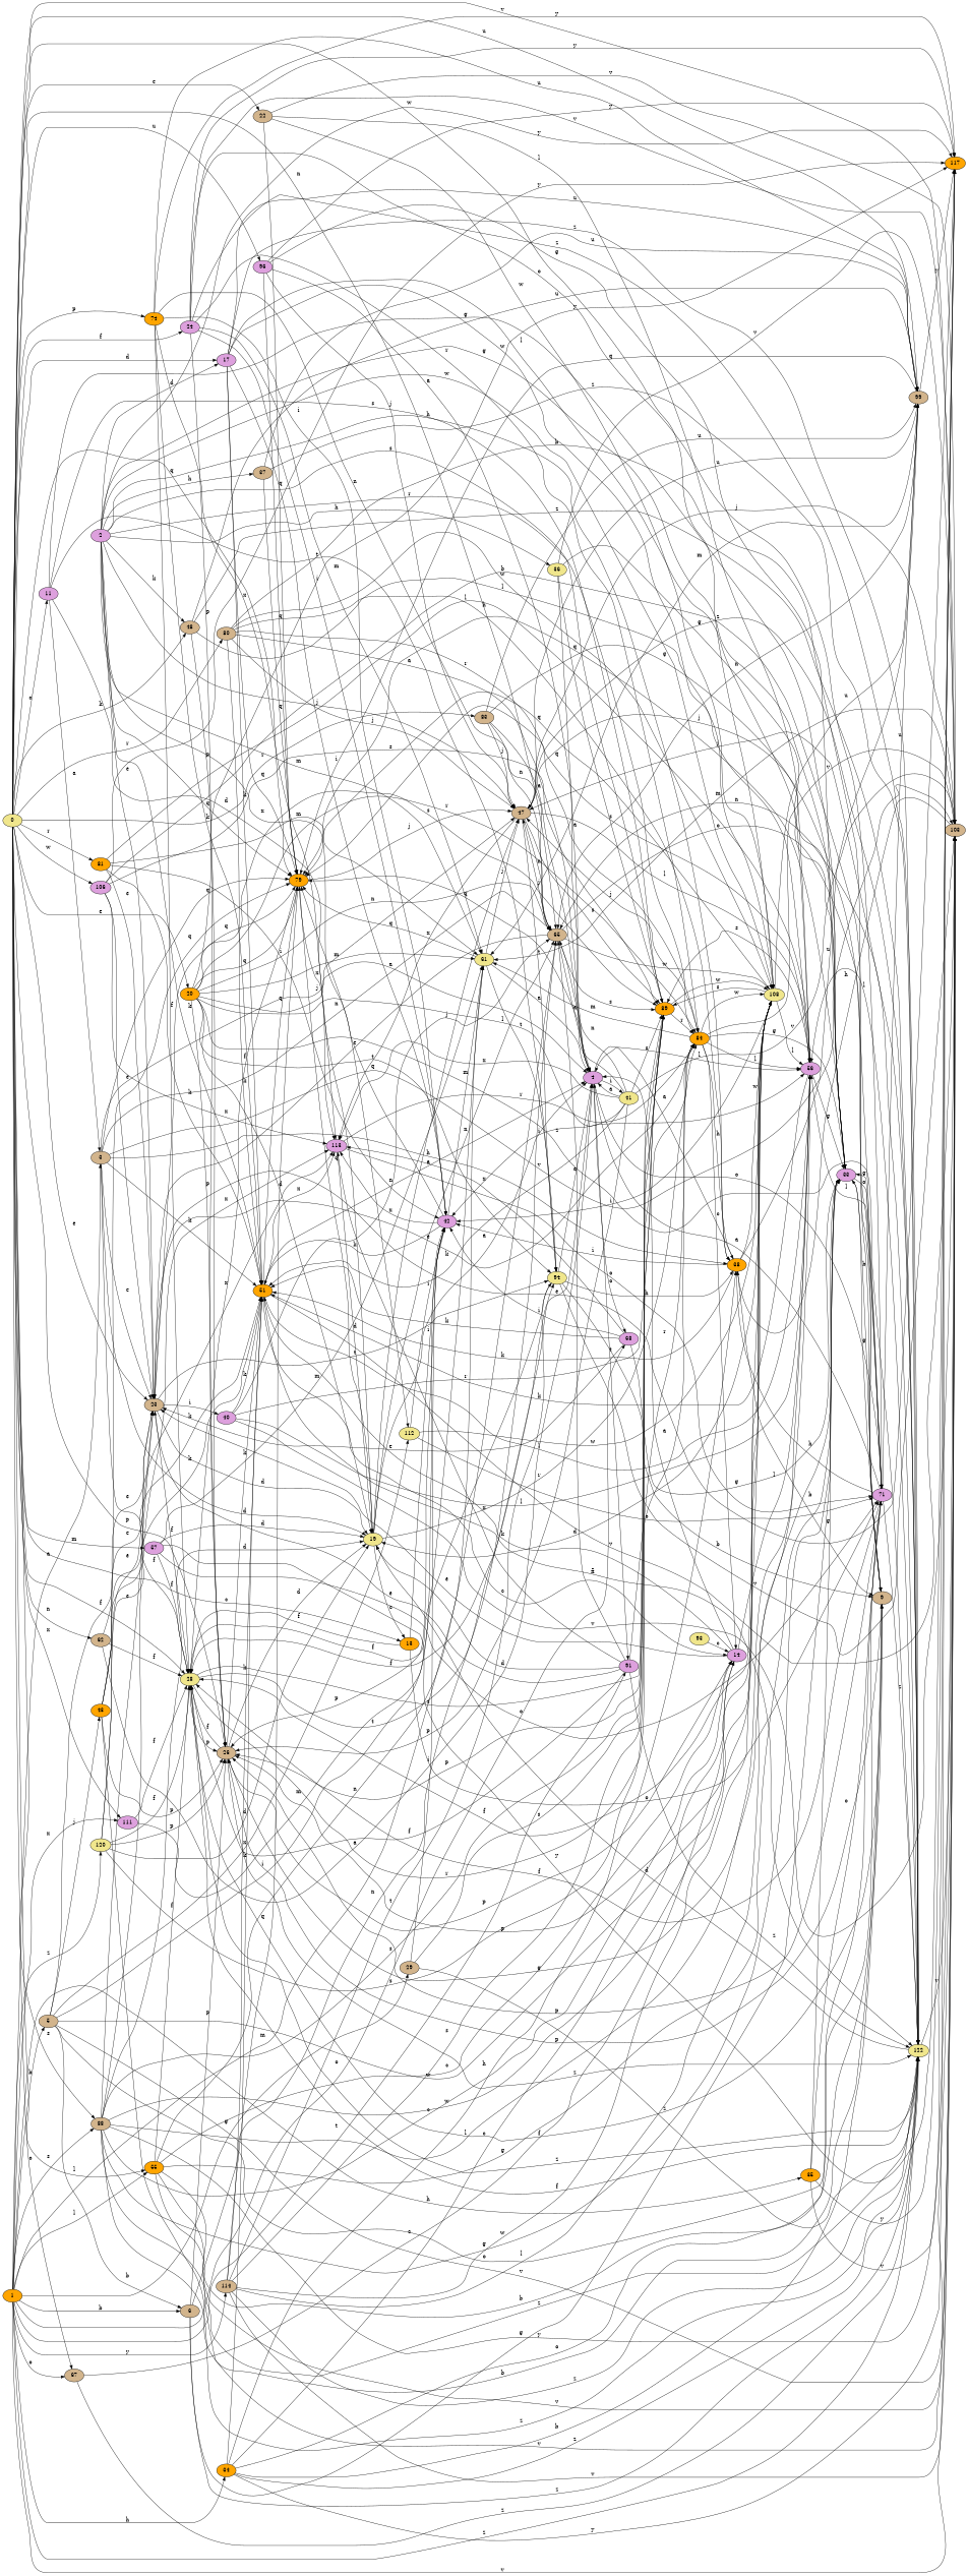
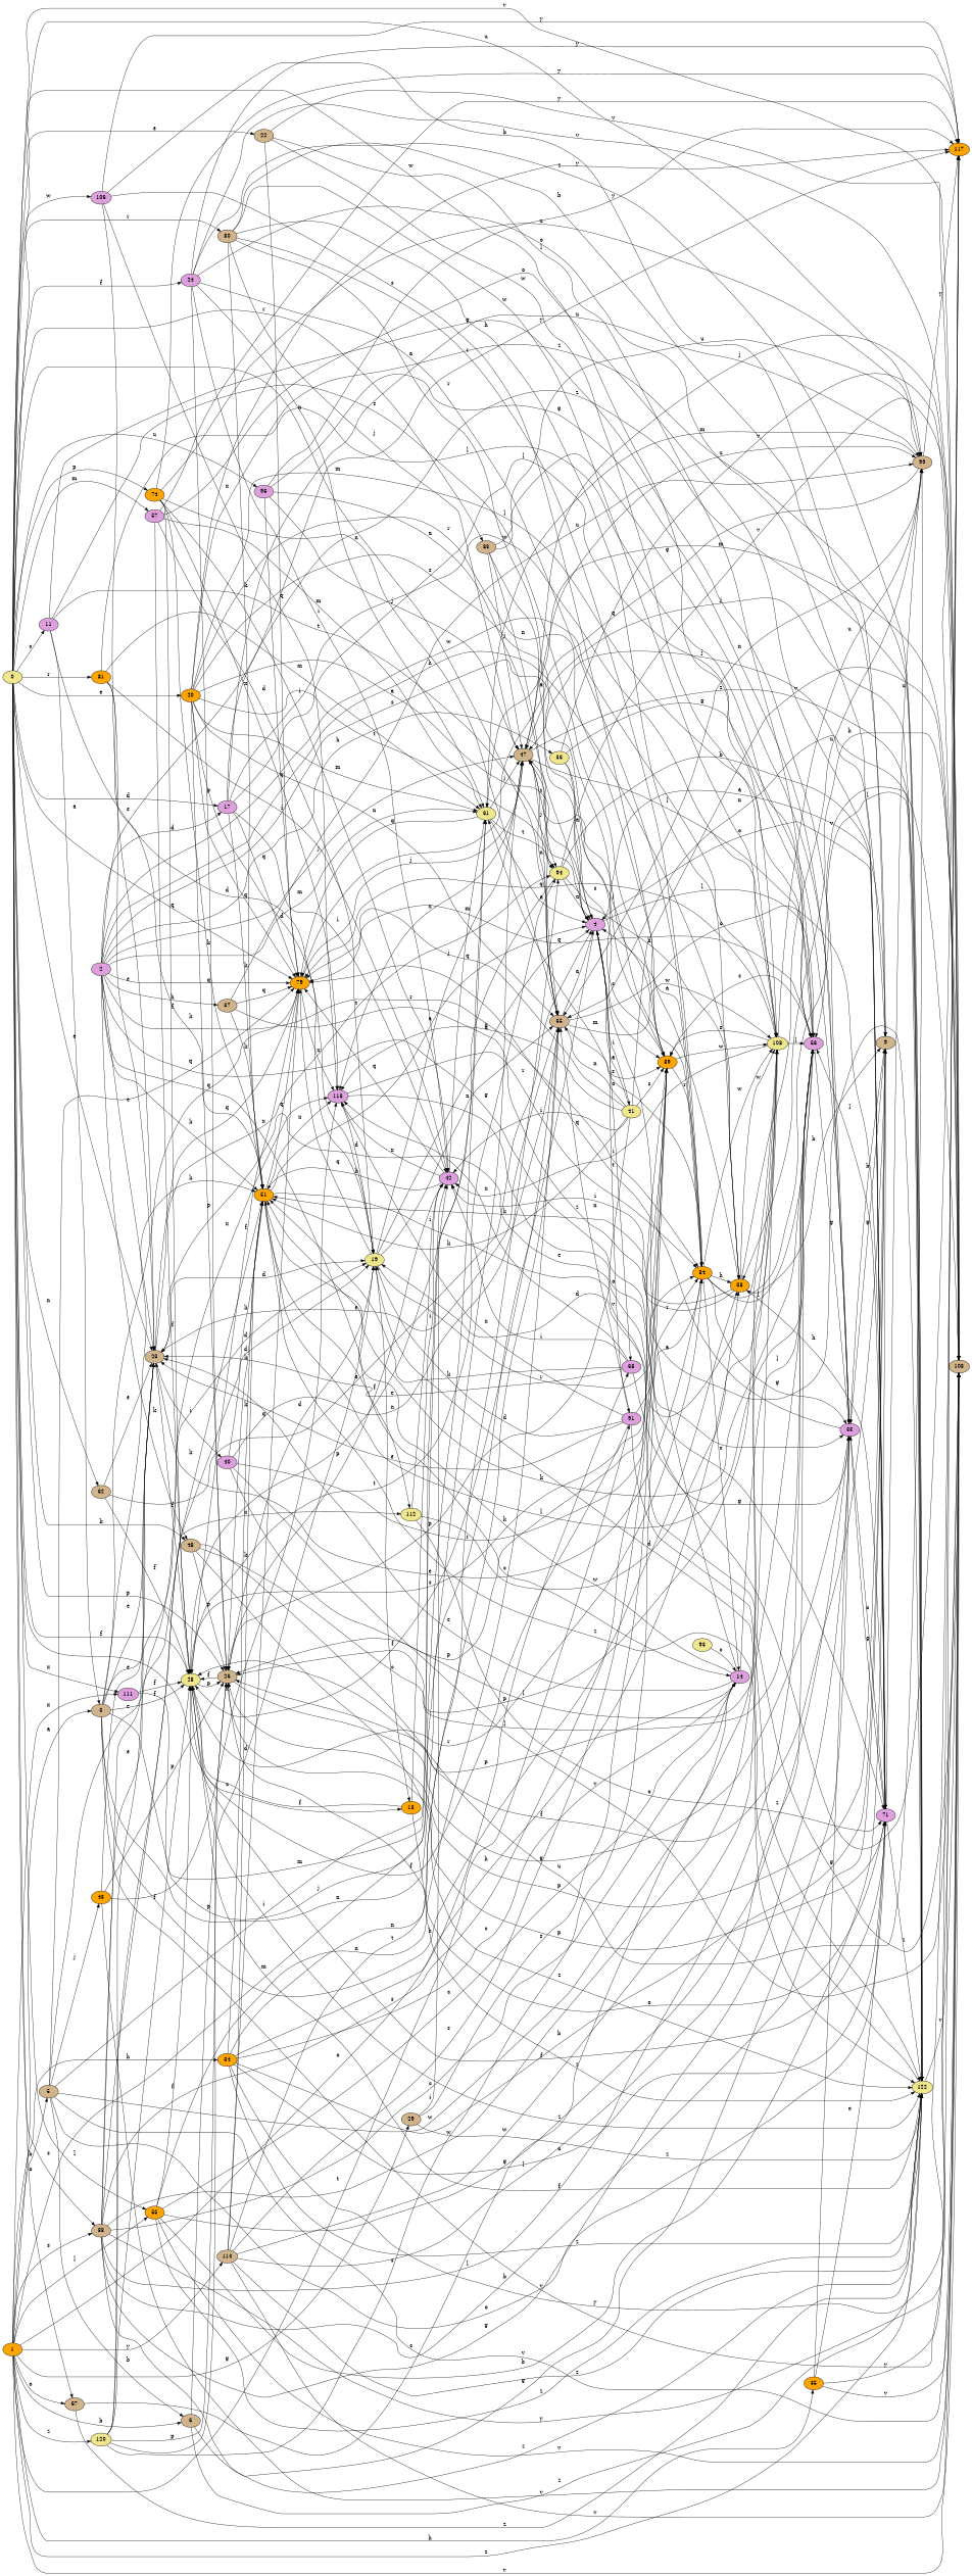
  strict digraph {
    rankdir=LR
    node [fillcolor=tan style=filled]
    0 [fillcolor=khaki]
    11 [fillcolor=plum]
    13 [fillcolor=orange]
    17 [fillcolor=plum]
    20 [fillcolor=orange]
    22
    23
    24 [fillcolor=plum]
    28 [fillcolor=khaki]
    48
    55 [fillcolor=orange]
    57 [fillcolor=plum]
    62
    65
    67
    74 [fillcolor=orange]
    n17 [label=26]
    79 [fillcolor=orange]
    80
    81 [fillcolor=orange]
    83
    88
    96 [fillcolor=plum]
    99
    103
    106 [fillcolor=plum]
    108 [fillcolor=khaki]
    111 [fillcolor=plum]
    3
    33 [fillcolor=plum]
    89 [fillcolor=orange]
    19 [fillcolor=khaki]
    94 [fillcolor=khaki]
    71 [fillcolor=plum]
    42 [fillcolor=plum]
    122 [fillcolor=khaki]
    51 [fillcolor=orange]
    56 [fillcolor=plum]
    61 [fillcolor=khaki]
    84 [fillcolor=orange]
    117 [fillcolor=orange]
    4 [fillcolor=plum]
    40 [fillcolor=plum]
    9
    14 [fillcolor=plum]
    47
    113 [fillcolor=plum]
    38 [fillcolor=orange]
    1 [fillcolor=orange]
    5
    6
    29
    34 [fillcolor=orange]
    35 [fillcolor=orange]
    68 [fillcolor=plum]
    91 [fillcolor=plum]
    114
    120 [fillcolor=khaki]
    43 [fillcolor=orange]
    112 [fillcolor=khaki]
    2 [fillcolor=plum]
    36 [fillcolor=khaki]
    37
    41 [fillcolor=khaki]
    93 [fillcolor=khaki]
    0 -> 11 [label=c]
    0 -> 13 [label=c]
    0 -> 17 [label=d]
    0 -> 20 [label=e]
    0 -> 22 [label=e]
    0 -> 23 [label=e]
    0 -> 24 [label=f]
    0 -> 28 [label=f]
    0 -> 48 [label=k]
    0 -> 55 [label=l]
    0 -> 57 [label=m]
    0 -> 62 [label=n]
    0 -> 65 [label=n]
    0 -> 67 [label=o]
    0 -> 74 [label=p]
    0 -> n17 [label=p]
    0 -> 79 [label=q]
    0 -> 80 [label=r]
    0 -> 81 [label=r]
    0 -> 83 [label=r]
    0 -> 88 [label=s]
    0 -> 96 [label=u]
    0 -> 99 [label=u]
    0 -> 103 [label=v]
    0 -> 106 [label=w]
    0 -> 108 [label=w]
    0 -> 111 [label=x]
    11 -> 3 [label=a]
    11 -> 33 [label=g]
    11 -> 89 [label=s]
    11 -> 19 [label=d]
    11 -> 94 [label=t]
    13 -> 28 [label=f]
    13 -> 71 [label=o]
    13 -> 42 [label=i]
    17 -> 79 [label=q]
    17 -> 99 [label=u]
    17 -> 108 [label=w]
    17 -> 42 [label=i]
    17 -> 122 [label=z]
    17 -> 51 [label=k]
    17 -> 56 [label=l]
    20 -> 65 [label=n]
    20 -> n17 [label=p]
    20 -> 79 [label=q]
    20 -> 89 [label=s]
    20 -> 19 [label=d]
    20 -> 94 [label=t]
    20 -> 122 [label=z]
    20 -> 56 [label=l]
    20 -> 61 [label=m]
    20 -> 84 [label=r]
    20 -> 117 [label=y]
    20 -> 4 [label=a]
    22 -> 79 [label=q]
    22 -> 103 [label=v]
    22 -> 108 [label=w]
    22 -> 56 [label=l]
    23 -> 28 [label=f]
    23 -> 79 [label=q]
    23 -> 19 [label=d]
    23 -> 94 [label=t]
    23 -> 40 [label=i]
    24 -> n17 [label=p]
    24 -> 103 [label=v]
    24 -> 71 [label=o]
    24 -> 42 [label=i]
    24 -> 122 [label=z]
    24 -> 61 [label=m]
    24 -> 84 [label=r]
    24 -> 117 [label=y]
    28 -> n17 [label=p]
    28 -> 89 [label=s]
    28 -> 94 [label=t]
    28 -> 122 [label=z]
    28 -> 84 [label=r]
    48 -> n17 [label=p]
    48 -> 99 [label=u]
    48 -> 122 [label=z]
    48 -> 56 [label=l]
    55 -> 28 [label=f]
    55 -> 65 [label=n]
    55 -> 103 [label=v]
    55 -> 33 [label=g]
    55 -> 122 [label=z]
    55 -> 9 [label=b]
    55 -> 14 [label=c]
    57 -> 28 [label=f]
    57 -> 19 [label=d]
    57 -> 71 [label=o]
    57 -> 61 [label=m]
    57 -> 117 [label=y]
    62 -> 23 [label=e]
    62 -> 28 [label=f]
    62 -> 4 [label=a]
    65 -> 23 [label=e]
    65 -> 108 [label=w]
    65 -> 89 [label=s]
    65 -> 71 [label=o]
    65 -> 4 [label=a]
    65 -> 47 [label=j]
    67 -> 122 [label=z]
    67 -> 14 [label=c]
    74 -> 28 [label=f]
    74 -> 65 [label=n]
    74 -> 99 [label=u]
    74 -> 42 [label=i]
    74 -> 51 [label=k]
    74 -> 117 [label=y]
    74 -> 113 [label=x]
    n17 -> 28 [label=f]
    n17 -> 33 [label=g]
    n17 -> 19 [label=d]
    n17 -> 122 [label=z]
    n17 -> 51 [label=k]
    79 -> 28 [label=f]
    79 -> 47 [label=j]
    79 -> 113 [label=x]
    80 -> 108 [label=w]
    80 -> 51 [label=k]
    80 -> 84 [label=r]
    80 -> 4 [label=a]
    80 -> 9 [label=b]
    80 -> 47 [label=j]
    80 -> 38 [label=h]
    81 -> 23 [label=e]
    81 -> 42 [label=i]
    81 -> 51 [label=k]
    81 -> 56 [label=l]
    81 -> 61 [label=m]
    83 -> 65 [label=n]
    83 -> 99 [label=u]
    83 -> 33 [label=g]
    83 -> 4 [label=a]
    83 -> 47 [label=j]
    88 -> 23 [label=e]
    88 -> 108 [label=w]
    88 -> 33 [label=g]
    88 -> 89 [label=s]
    88 -> 19 [label=d]
    88 -> 122 [label=z]
    88 -> 56 [label=l]
    88 -> 117 [label=y]
    88 -> 9 [label=b]
    88 -> 14 [label=c]
    88 -> 113 [label=x]
    96 -> 79 [label=q]
    96 -> 33 [label=g]
    96 -> 117 [label=y]
    96 -> 4 [label=a]
    96 -> 47 [label=j]
    99 -> 65 [label=n]
    99 -> 79 [label=q]
    99 -> 61 [label=m]
    99 -> 117 [label=y]
    103 -> 61 [label=m]
    103 -> 47 [label=j]
    103 -> 38 [label=h]
    106 -> 23 [label=e]
    106 -> 89 [label=s]
    106 -> 117 [label=y]
    106 -> 9 [label=b]
    106 -> 113 [label=x]
-   108 -> 28 [label=f]
    108 -> n17 [label=p]
    108 -> 79 [label=q]
    108 -> 99 [label=u]
    108 -> 89 [label=s]
    108 -> 19 [label=d]
    108 -> 42 [label=i]
    108 -> 56 [label=l]
    111 -> 28 [label=f]
    111 -> 61 [label=m]
    3 -> 23 [label=e]
    3 -> 28 [label=f]
    3 -> 65 [label=n]
    3 -> 79 [label=q]
    3 -> 103 [label=v]
    3 -> 19 [label=d]
    3 -> 51 [label=k]
    3 -> 47 [label=j]
    3 -> 38 [label=h]
    33 -> 79 [label=q]
    33 -> 71 [label=o]
    33 -> 9 [label=b]
    89 -> n17 [label=p]
    89 -> 108 [label=w]
    89 -> 84 [label=r]
    19 -> 13 [label=c]
    19 -> 65 [label=n]
    19 -> 79 [label=q]
    19 -> 84 [label=r]
    19 -> 4 [label=a]
    19 -> 47 [label=j]
    94 -> 28 [label=f]
    94 -> 103 [label=v]
    94 -> 4 [label=a]
    94 -> 9 [label=b]
    94 -> 38 [label=h]
    71 -> 28 [label=f]
    71 -> n17 [label=p]
    71 -> 99 [label=u]
    71 -> 33 [label=g]
    71 -> 122 [label=z]
    71 -> 56 [label=l]
    71 -> 4 [label=a]
    71 -> 38 [label=h]
    42 -> n17 [label=p]
    42 -> 79 [label=q]
    42 -> 51 [label=k]
    42 -> 61 [label=m]
    42 -> 113 [label=x]
    122 -> 28 [label=f]
    122 -> 65 [label=n]
    122 -> 103 [label=v]
    122 -> 19 [label=d]
    122 -> 56 [label=l]
    122 -> 47 [label=j]
    51 -> 79 [label=q]
    51 -> 103 [label=v]
    51 -> 122 [label=z]
    51 -> 56 [label=l]
    51 -> 4 [label=a]
    51 -> 14 [label=c]
    51 -> 113 [label=x]
    56 -> 79 [label=q]
    56 -> 33 [label=g]
    56 -> 89 [label=s]
    56 -> 51 [label=k]
    61 -> 79 [label=q]
    61 -> 94 [label=t]
    61 -> 4 [label=a]
    61 -> 47 [label=j]
    84 -> 23 [label=e]
    84 -> 103 [label=v]
    84 -> 108 [label=w]
    84 -> 33 [label=g]
    84 -> 56 [label=l]
    84 -> 61 [label=m]
    84 -> 14 [label=c]
    84 -> 47 [label=j]
    84 -> 38 [label=h]
    117 -> 23 [label=e]
    4 -> 28 [label=f]
    4 -> 71 [label=o]
    4 -> 56 [label=l]
    4 -> 68 [label=o]
    4 -> 91 [label=t]
    4 -> 41 [label=i]
    40 -> 65 [label=n]
    40 -> 103 [label=v]
    40 -> 51 [label=k]
    40 -> 56 [label=l]
    40 -> 84 [label=r]
    9 -> 28 [label=f]
    9 -> n17 [label=p]
    9 -> 33 [label=g]
    9 -> 47 [label=j]
    14 -> 23 [label=e]
    14 -> n17 [label=p]
    14 -> 51 [label=k]
    14 -> 56 [label=l]
    14 -> 4 [label=a]
    47 -> 65 [label=n]
    47 -> 99 [label=u]
    47 -> 89 [label=s]
    47 -> 94 [label=t]
    47 -> 122 [label=z]
    47 -> 56 [label=l]
    47 -> 113 [label=x]
    113 -> 19 [label=d]
    113 -> 71 [label=o]
    113 -> 84 [label=r]
    38 -> 99 [label=u]
    38 -> 108 [label=w]
    38 -> 42 [label=i]
    38 -> 51 [label=k]
    38 -> 4 [label=a]
    38 -> 9 [label=b]
    1 -> 55 [label=l]
    1 -> 67 [label=o]
    1 -> 88 [label=s]
    1 -> 103 [label=v]
    1 -> 111 [label=x]
    1 -> 3 [label=a]
    1 -> 122 [label=z]
    1 -> 61 [label=m]
    1 -> 5 [label=b]
    1 -> 6 [label=b]
    1 -> 29 [label=g]
    1 -> 34 [label=h]
    1 -> 35 [label=h]
    1 -> 68 [label=o]
    1 -> 91 [label=t]
    1 -> 114 [label=y]
    1 -> 120 [label=z]
    5 -> 79 [label=q]
    5 -> 103 [label=v]
    5 -> 108 [label=w]
    5 -> 71 [label=o]
    5 -> 42 [label=i]
    5 -> 6 [label=b]
    5 -> 43 [label=j]
    5 -> 112 [label=x]
-   6 -> 65 [label=n]
+   34 -> 65 [label=n]
    6 -> n17 [label=p]
    6 -> 33 [label=g]
    6 -> 122 [label=z]
    29 -> 89 [label=s]
    29 -> 42 [label=i]
    29 -> 122 [label=z]
    34 -> 71 [label=o]
    34 -> 122 [label=z]
    34 -> 51 [label=k]
    34 -> 117 [label=y]
    34 -> 9 [label=b]
    34 -> 14 [label=c]
    34 -> 38 [label=h]
    35 -> 103 [label=v]
    35 -> 33 [label=g]
    35 -> 71 [label=o]
    35 -> 117 [label=y]
    68 -> 23 [label=e]
    68 -> 33 [label=g]
    68 -> 42 [label=i]
    68 -> 51 [label=k]
    68 -> 113 [label=x]
    91 -> 23 [label=e]
    91 -> 28 [label=f]
    91 -> 65 [label=n]
    91 -> 19 [label=d]
    91 -> 122 [label=z]
    91 -> 84 [label=r]
    91 -> 113 [label=x]
    114 -> 79 [label=q]
    114 -> 103 [label=v]
    114 -> 108 [label=w]
    114 -> 89 [label=s]
    114 -> 94 [label=t]
    114 -> 122 [label=z]
    114 -> 51 [label=k]
    114 -> 56 [label=l]
    120 -> 23 [label=e]
    120 -> 28 [label=f]
    120 -> n17 [label=p]
    120 -> 89 [label=s]
    120 -> 19 [label=d]
    120 -> 51 [label=k]
    43 -> 23 [label=e]
    43 -> n17 [label=p]
    43 -> 103 [label=v]
    43 -> 113 [label=x]
    112 -> 108 [label=w]
    112 -> 71 [label=o]
    112 -> 42 [label=i]
    2 -> 17 [label=d]
    2 -> 23 [label=e]
    2 -> 48 [label=k]
    2 -> 79 [label=q]
    2 -> 108 [label=w]
    2 -> 33 [label=g]
    2 -> 89 [label=s]
    2 -> 51 [label=k]
    2 -> 61 [label=m]
    2 -> 84 [label=r]
    2 -> 117 [label=y]
    2 -> 47 [label=j]
    2 -> 38 [label=h]
    2 -> 112 [label=x]
    2 -> 36 [label=h]
    2 -> 37 [label=h]
    36 -> 103 [label=v]
    36 -> 33 [label=g]
    36 -> 89 [label=s]
    36 -> 4 [label=a]
    37 -> 79 [label=q]
    37 -> 99 [label=u]
    37 -> 122 [label=z]
-   43 -> 51 [label=k]
+   37 -> 51 [label=k]
    41 -> 65 [label=n]
    41 -> n17 [label=p]
    41 -> 79 [label=q]
    41 -> 103 [label=v]
    41 -> 89 [label=s]
    41 -> 42 [label=i]
    41 -> 51 [label=k]
    41 -> 4 [label=a]
    41 -> 113 [label=x]
    93 -> 14 [label=c]
  }
